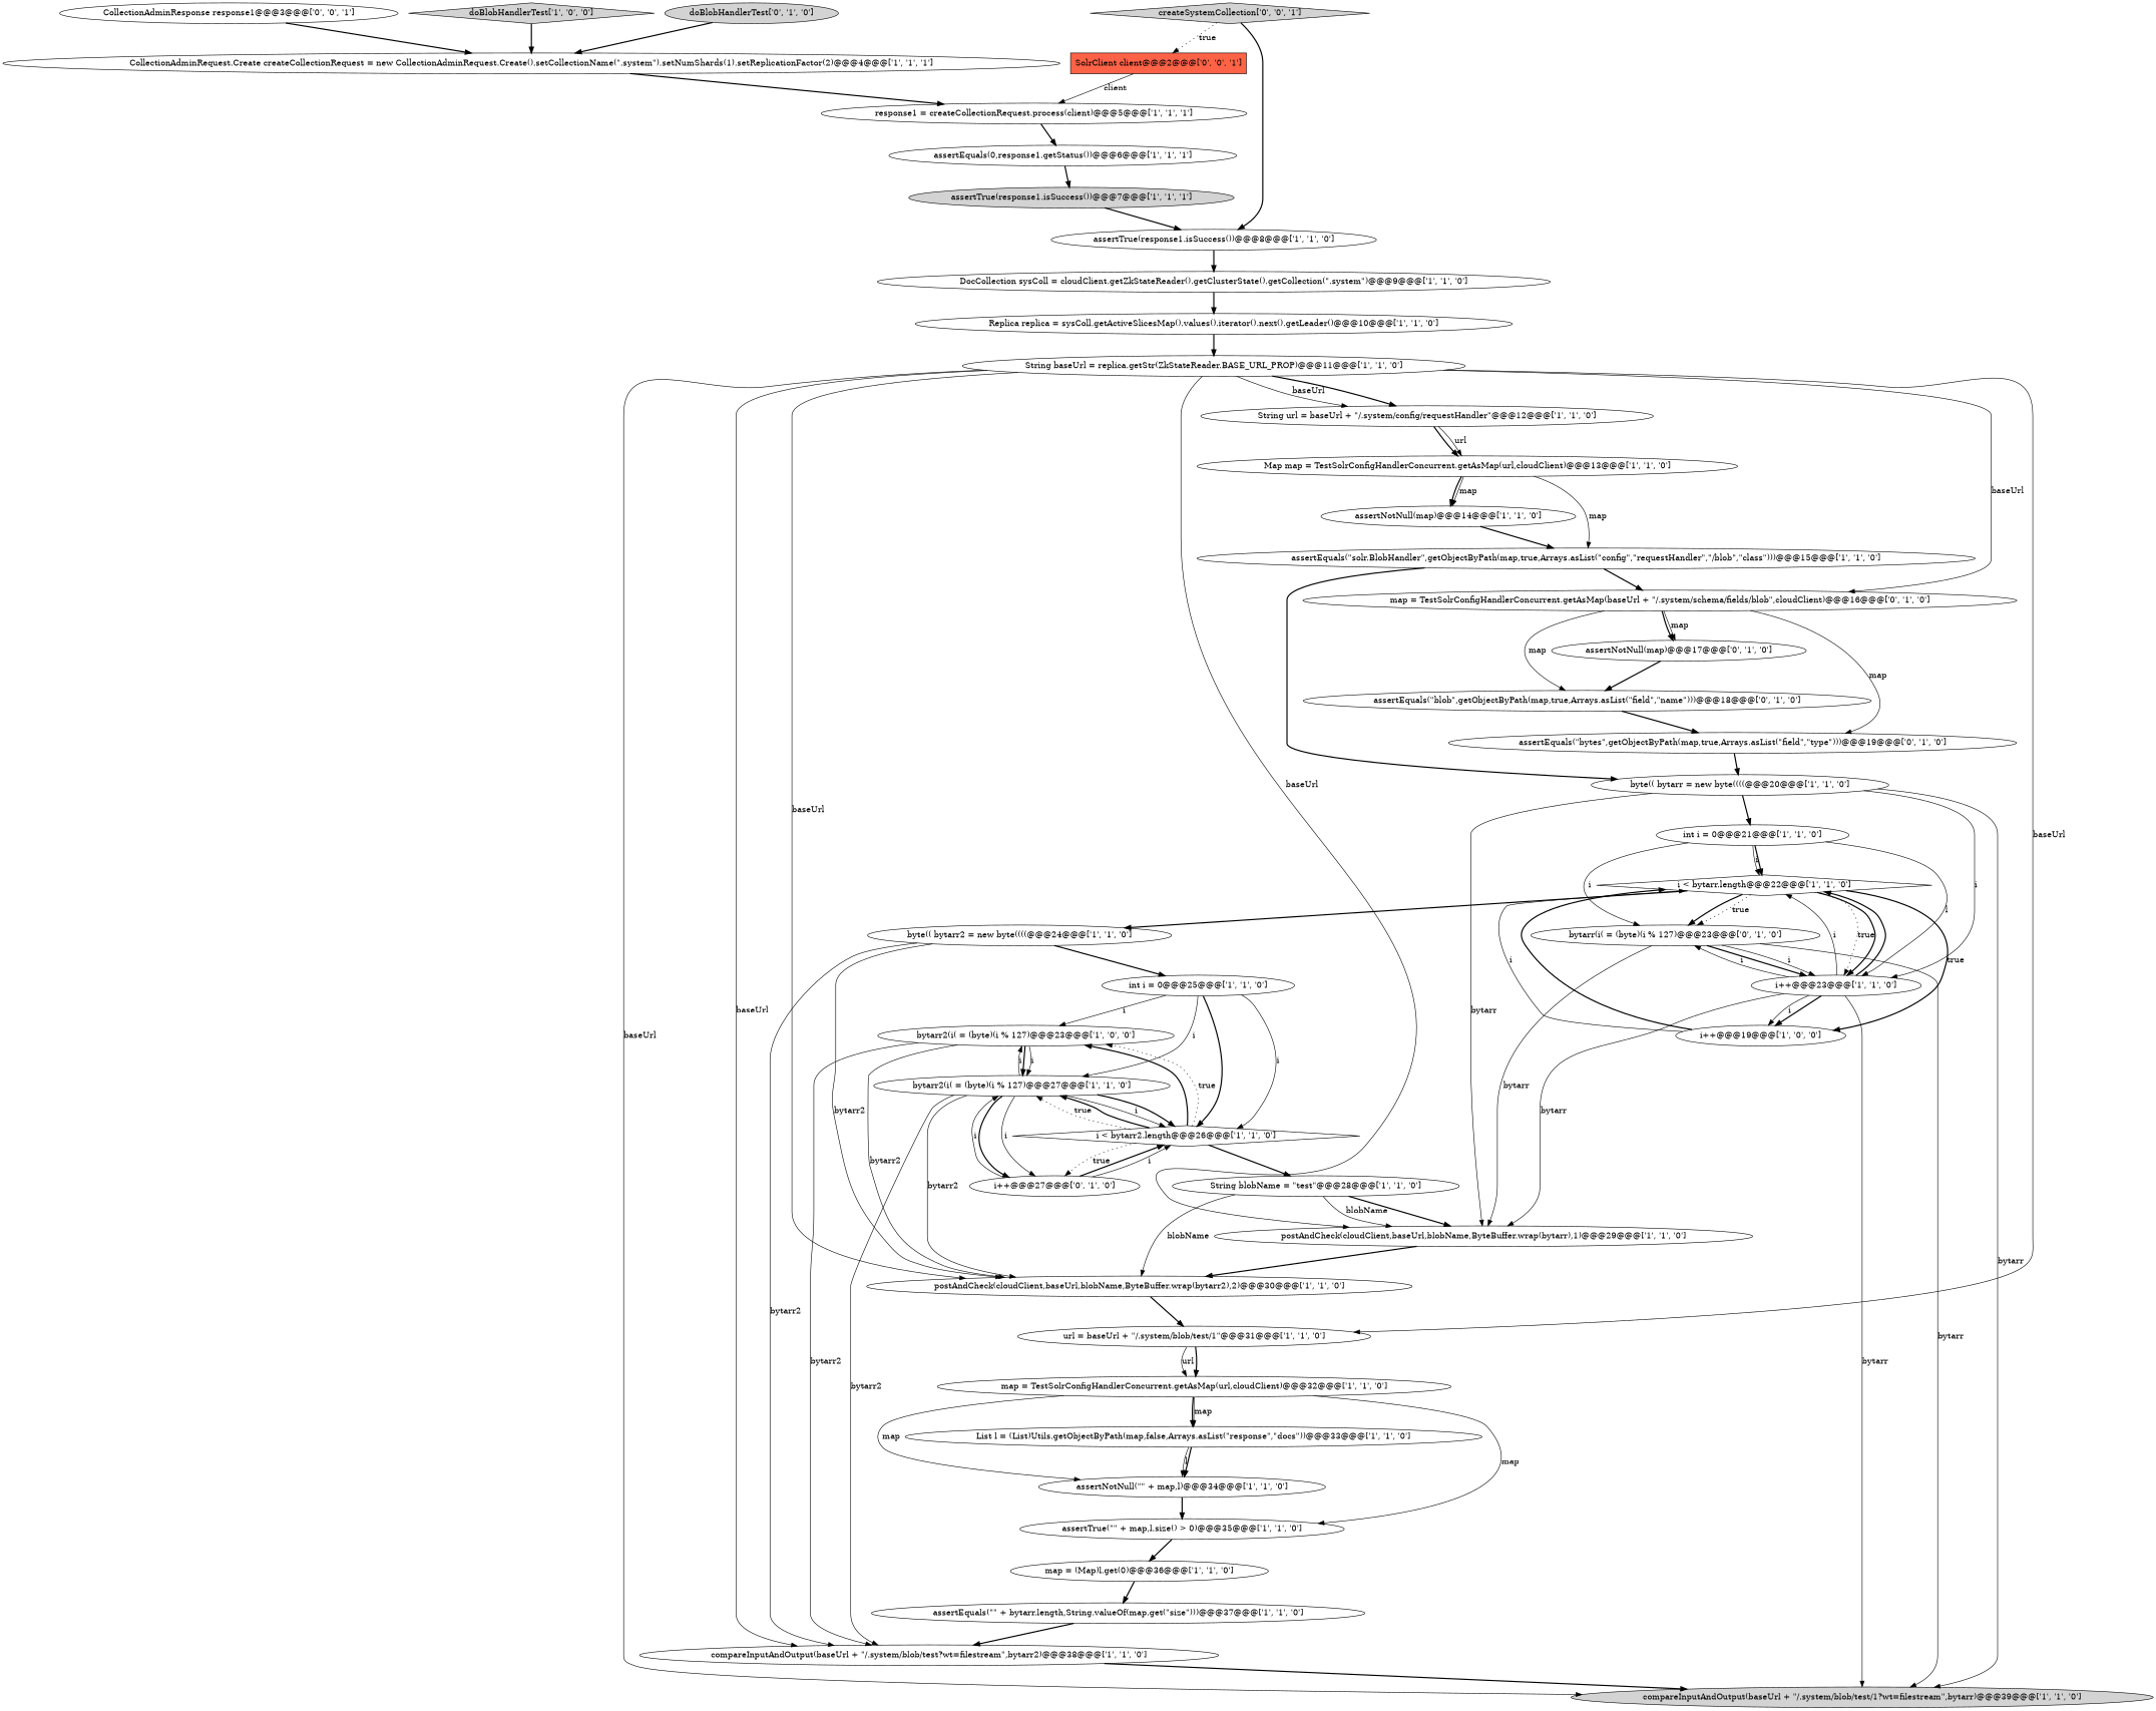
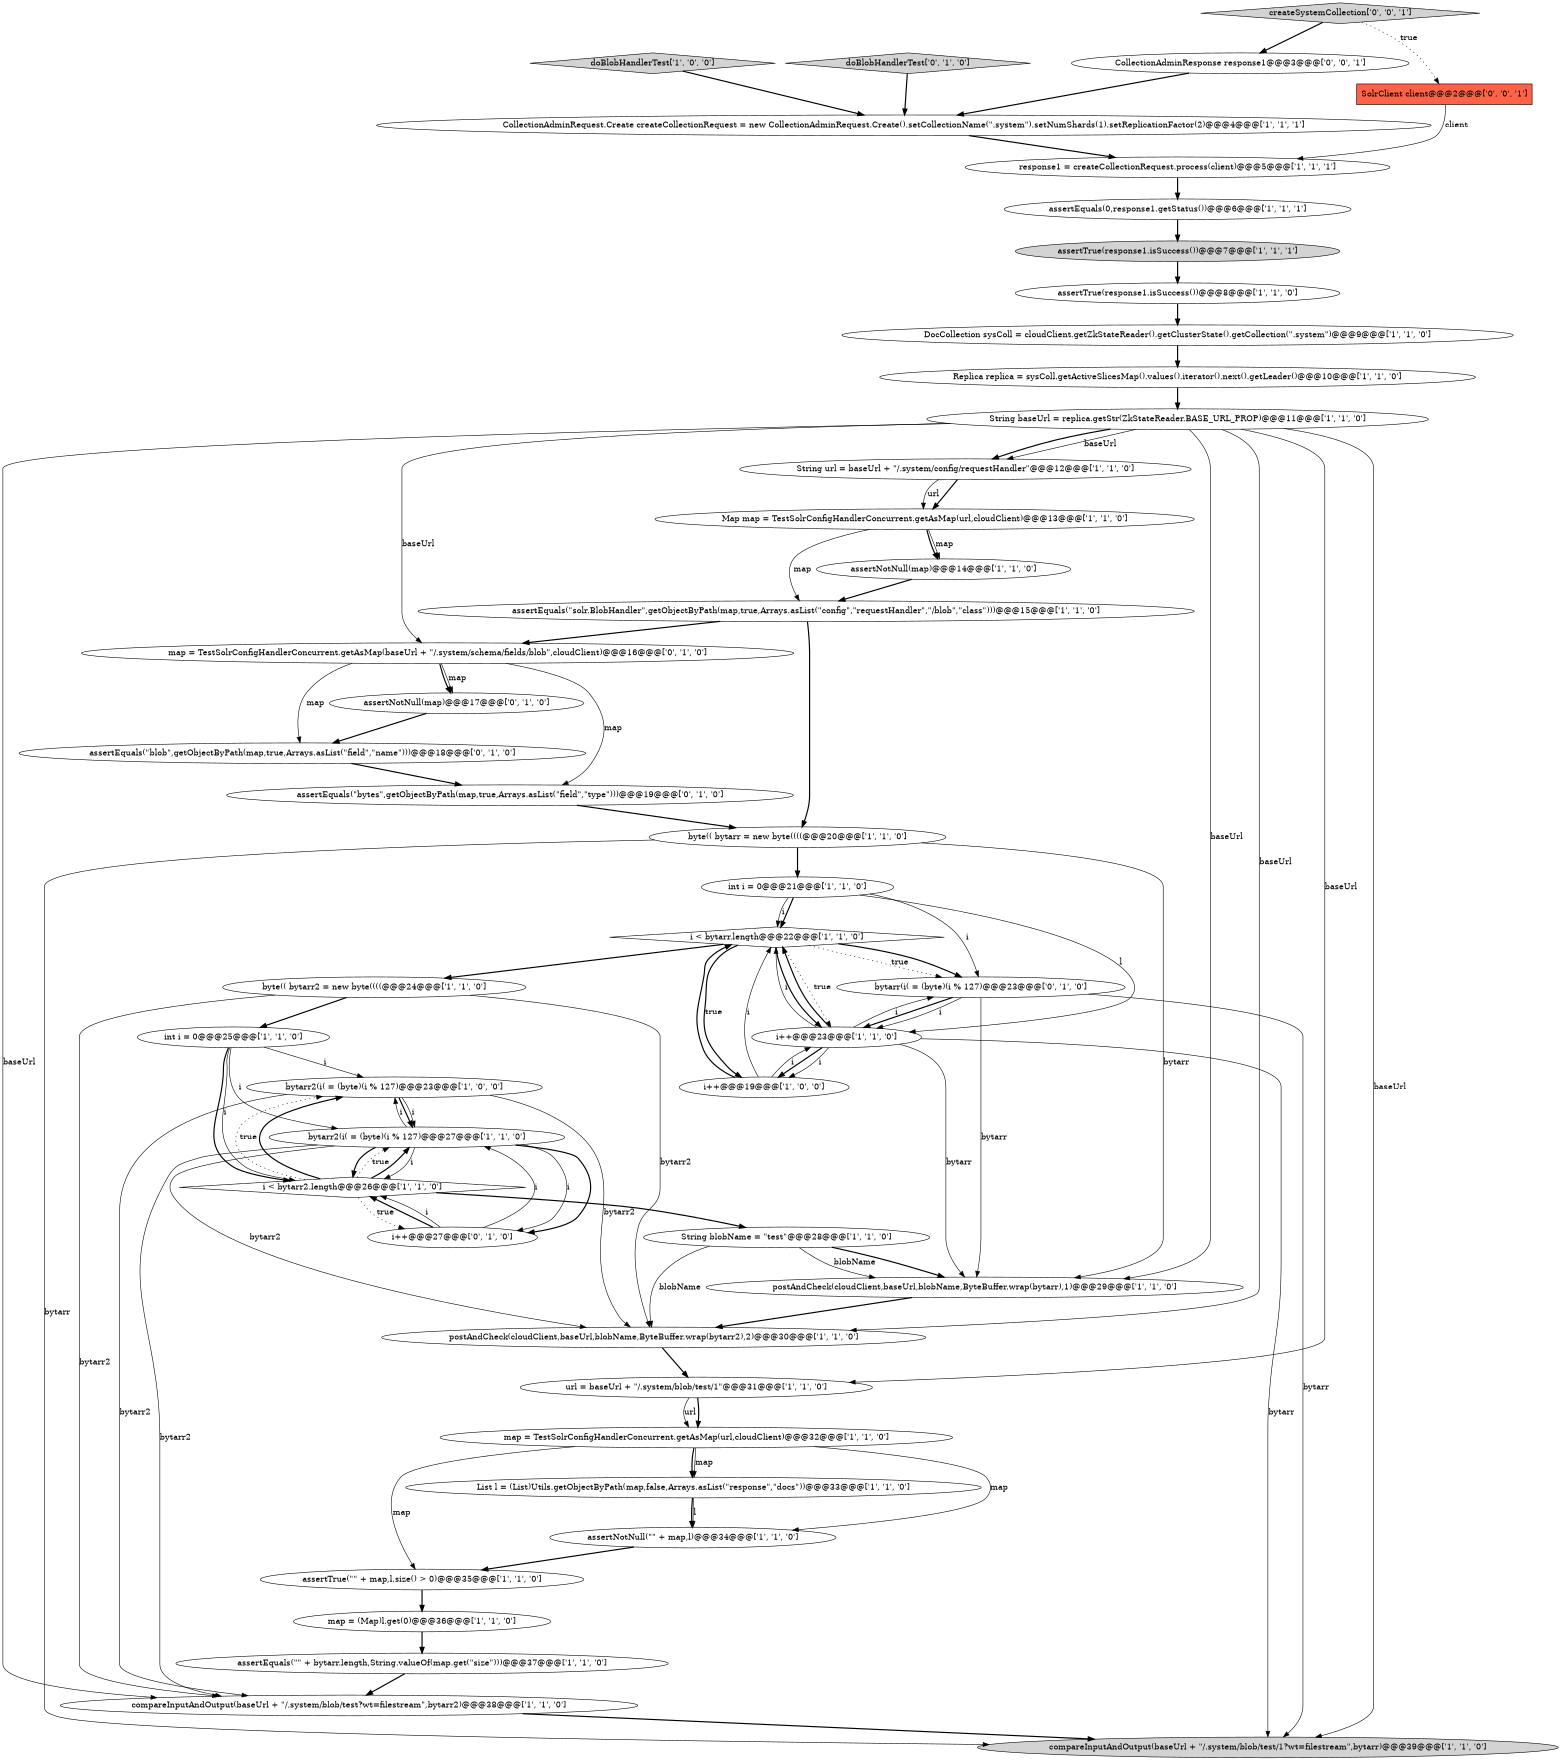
  digraph {
    node [fillcolor=white shape=ellipse style=filled]
    edge [style=bold]
    n1 [label="i < bytarr.length@@@22@@@['1', '1', '0']" shape=diamond]
    n2 [label="bytarr(i( = (byte)(i % 127)@@@23@@@['0', '1', '0']"]
    n3 [label="i++@@@23@@@['1', '1', '0']"]
    n4 [label="i++@@@19@@@['1', '0', '0']"]
    n5 [label="byte(( bytarr2 = new byte((((@@@24@@@['1', '1', '0']"]
    n6 [fillcolor=lightgray label="compareInputAndOutput(baseUrl + \"/.system/blob/test/1?wt=filestream\",bytarr)@@@39@@@['1', '1', '0']"]
    n7 [label="postAndCheck(cloudClient,baseUrl,blobName,ByteBuffer.wrap(bytarr),1)@@@29@@@['1', '1', '0']"]
    n8 [label="compareInputAndOutput(baseUrl + \"/.system/blob/test?wt=filestream\",bytarr2)@@@38@@@['1', '1', '0']"]
    n9 [label="postAndCheck(cloudClient,baseUrl,blobName,ByteBuffer.wrap(bytarr2),2)@@@30@@@['1', '1', '0']"]
    n10 [label="int i = 0@@@25@@@['1', '1', '0']"]
    n11 [label="bytarr2(i( = (byte)(i % 127)@@@23@@@['1', '0', '0']"]
    n12 [label="bytarr2(i( = (byte)(i % 127)@@@27@@@['1', '1', '0']"]
    n13 [label="url = baseUrl + \"/.system/blob/test/1\"@@@31@@@['1', '1', '0']"]
    n14 [label="i++@@@27@@@['0', '1', '0']"]
    n15 [label="i < bytarr2.length@@@26@@@['1', '1', '0']" shape=diamond]
    n16 [label="assertNotNull(map)@@@17@@@['0', '1', '0']"]
    n17 [label="assertEquals(\"blob\",getObjectByPath(map,true,Arrays.asList(\"field\",\"name\")))@@@18@@@['0', '1', '0']"]
    n18 [label="assertEquals(\"bytes\",getObjectByPath(map,true,Arrays.asList(\"field\",\"type\")))@@@19@@@['0', '1', '0']"]
    n19 [label="String blobName = \"test\"@@@28@@@['1', '1', '0']"]
    n20 [label="map = TestSolrConfigHandlerConcurrent.getAsMap(url,cloudClient)@@@32@@@['1', '1', '0']"]
    n21 [label="assertNotNull(\"\" + map,l)@@@34@@@['1', '1', '0']"]
    n22 [label="assertTrue(\"\" + map,l.size() > 0)@@@35@@@['1', '1', '0']"]
    n23 [label="List l = (List)Utils.getObjectByPath(map,false,Arrays.asList(\"response\",\"docs\"))@@@33@@@['1', '1', '0']"]
    n24 [label="byte(( bytarr = new byte((((@@@20@@@['1', '1', '0']"]
    n25 [label="int i = 0@@@21@@@['1', '1', '0']"]
-   n26 [fillcolor=lightgray label="doBlobHandlerTest['0', '1', '0']"]
+   n26 [fillcolor=lightgray label="doBlobHandlerTest['0', '1', '0']" shape=diamond]
    n27 [label="CollectionAdminRequest.Create createCollectionRequest = new CollectionAdminRequest.Create().setCollectionName(\".system\").setNumShards(1).setReplicationFactor(2)@@@4@@@['1', '1', '1']"]
    n28 [label="response1 = createCollectionRequest.process(client)@@@5@@@['1', '1', '1']"]
    n29 [label="map = (Map)l.get(0)@@@36@@@['1', '1', '0']"]
    n30 [label="assertEquals(0,response1.getStatus())@@@6@@@['1', '1', '1']"]
    n31 [fillcolor=lightgray label="assertTrue(response1.isSuccess())@@@7@@@['1', '1', '1']"]
    n32 [label="assertEquals(\"\" + bytarr.length,String.valueOf(map.get(\"size\")))@@@37@@@['1', '1', '0']"]
    n33 [label="assertNotNull(map)@@@14@@@['1', '1', '0']"]
    n34 [label="assertEquals(\"solr.BlobHandler\",getObjectByPath(map,true,Arrays.asList(\"config\",\"requestHandler\",\"/blob\",\"class\")))@@@15@@@['1', '1', '0']"]
    n35 [label="map = TestSolrConfigHandlerConcurrent.getAsMap(baseUrl + \"/.system/schema/fields/blob\",cloudClient)@@@16@@@['0', '1', '0']"]
    n36 [label="String url = baseUrl + \"/.system/config/requestHandler\"@@@12@@@['1', '1', '0']"]
    n37 [label="Map map = TestSolrConfigHandlerConcurrent.getAsMap(url,cloudClient)@@@13@@@['1', '1', '0']"]
    n38 [label="assertTrue(response1.isSuccess())@@@8@@@['1', '1', '0']"]
    n39 [label="CollectionAdminResponse response1@@@3@@@['0', '0', '1']"]
    n40 [fillcolor=tomato label="SolrClient client@@@2@@@['0', '0', '1']" shape=box]
    n41 [label="DocCollection sysColl = cloudClient.getZkStateReader().getClusterState().getCollection(\".system\")@@@9@@@['1', '1', '0']"]
    n42 [fillcolor=lightgray label="createSystemCollection['0', '0', '1']" shape=diamond]
    n43 [label="Replica replica = sysColl.getActiveSlicesMap().values().iterator().next().getLeader()@@@10@@@['1', '1', '0']"]
    n44 [fillcolor=lightgray label="doBlobHandlerTest['1', '0', '0']" shape=diamond]
    n45 [label="String baseUrl = replica.getStr(ZkStateReader.BASE_URL_PROP)@@@11@@@['1', '1', '0']"]
    n1 -> n2 [label=true style=dotted]
    n1 -> n2
    n1 -> n3 [label=true style=dotted]
    n1 -> n3
    n1 -> n4 [label=true]
    n1 -> n5
    n2 -> n3
    n2 -> n3 [label=i style=solid]
    n2 -> n6 [label=bytarr style=solid]
    n2 -> n7 [label=bytarr style=solid]
    n3 -> n1 [label=i style=solid]
    n3 -> n1
    n3 -> n2 [label=i style=solid]
    n3 -> n4
    n3 -> n4 [label=i style=solid]
    n3 -> n6 [label=bytarr style=solid]
    n3 -> n7 [label=bytarr style=solid]
    n4 -> n1 [label=i style=solid]
    n4 -> n1
-   n24 -> n3 [label=i style=solid]
+   n4 -> n3 [label=i style=solid]
    n5 -> n8 [label=bytarr2 style=solid]
    n5 -> n9 [label=bytarr2 style=solid]
    n5 -> n10
    n7 -> n9
    n8 -> n6
    n9 -> n13
    n10 -> n11 [label=i style=solid]
    n10 -> n12 [label=i style=solid]
    n10 -> n15 [label=i style=solid]
    n10 -> n15
    n11 -> n8 [label=bytarr2 style=solid]
    n11 -> n9 [label=bytarr2 style=solid]
    n11 -> n12
    n11 -> n12 [label=i style=solid]
    n12 -> n8 [label=bytarr2 style=solid]
    n12 -> n9 [label=bytarr2 style=solid]
    n12 -> n11 [label=i style=solid]
    n12 -> n14
    n12 -> n14 [label=i style=solid]
    n12 -> n15 [label=i style=solid]
    n12 -> n15
    n13 -> n20
    n13 -> n20 [label=url style=solid]
    n14 -> n12 [label=i style=solid]
    n14 -> n15
    n14 -> n15 [label=i style=solid]
    n15 -> n11
    n15 -> n11 [label=true style=dotted]
    n15 -> n12 [label=true style=dotted]
    n15 -> n12
    n15 -> n14 [label=true style=dotted]
    n15 -> n19
    n16 -> n17
    n17 -> n18
    n18 -> n24
    n19 -> n7
    n19 -> n7 [label=blobName style=solid]
    n19 -> n9 [label=blobName style=solid]
    n20 -> n21 [label=map style=solid]
    n20 -> n22 [label=map style=solid]
    n20 -> n23
    n20 -> n23 [label=map style=solid]
    n21 -> n22
    n22 -> n29
    n23 -> n21 [label=l style=solid]
    n23 -> n21
    n24 -> n6 [label=bytarr style=solid]
    n24 -> n7 [label=bytarr style=solid]
    n24 -> n25
    n25 -> n1 [label=i style=solid]
    n25 -> n1
    n25 -> n2 [label=i style=solid]
    n25 -> n3 [label=l style=solid]
    n26 -> n27
    n27 -> n28
    n28 -> n30
    n29 -> n32
    n30 -> n31
    n31 -> n38
    n32 -> n8
    n33 -> n34
    n34 -> n24
    n34 -> n35
    n35 -> n16
    n35 -> n16 [label=map style=solid]
    n35 -> n17 [label=map style=solid]
    n35 -> n18 [label=map style=solid]
    n36 -> n37
    n36 -> n37 [label=url style=solid]
    n37 -> n33 [label=map style=solid]
    n37 -> n33
    n37 -> n34 [label=map style=solid]
    n38 -> n41
    n39 -> n27
    n40 -> n28 [label=client style=solid]
    n41 -> n43
-   n42 -> n38
+   n42 -> n39
    n42 -> n40 [label=true style=dotted]
    n43 -> n45
    n44 -> n27
    n45 -> n6 [label=baseUrl style=solid]
    n45 -> n7 [label=baseUrl style=solid]
    n45 -> n8 [label=baseUrl style=solid]
    n45 -> n9 [label=baseUrl style=solid]
    n45 -> n13 [label=baseUrl style=solid]
    n45 -> n35 [label=baseUrl style=solid]
    n45 -> n36 [label=baseUrl style=solid]
    n45 -> n36
  }
